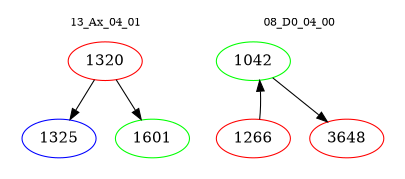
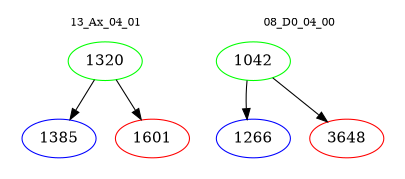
  digraph {
    node [color=green]
    edge [color=black]
-   n1 [color=red label=1320]
-   n2 [color=blue label=1325]
-   n3 [label=1601]
+   n1 [label=1320]
+   n2 [color=blue label=1385]
+   n3 [color=red label=1601]
    n4 [label=1042]
-   n5 [color=red label=1266]
+   n5 [color=blue label=1266]
    n6 [color=red label=3648]
    subgraph cluster_1 {
      color=white
      fontsize=10
      label="13_Ax_04_01"
      n1
      n2
      n3
    }
    subgraph cluster_2 {
      color=white
      fontsize=10
      label="08_D0_04_00"
      n4
      n5
      n6
    }
    n1 -> n2
    n1 -> n3
-   n5 -> n4
+   n4 -> n5
    n4 -> n6
  }
